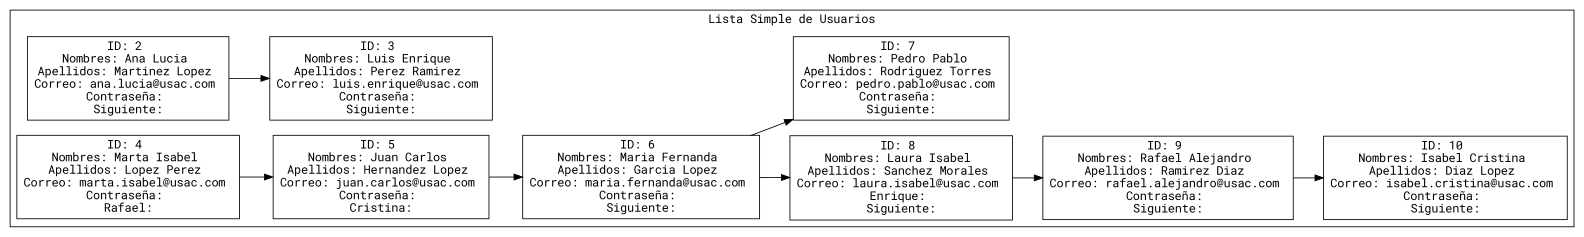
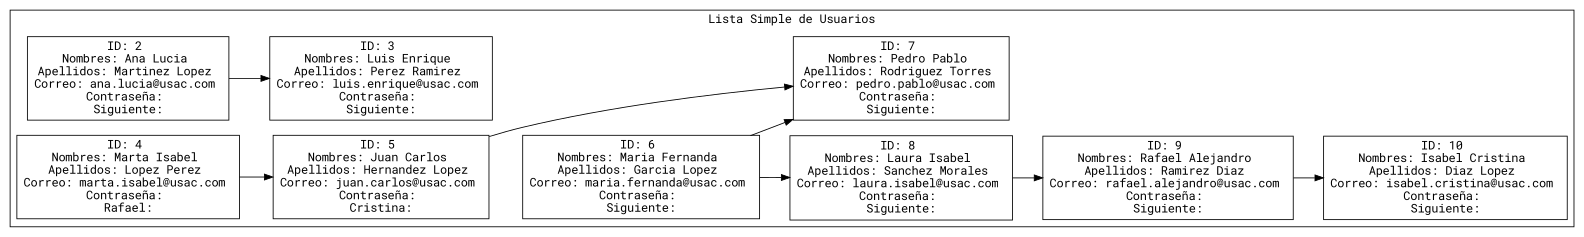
  digraph {
    fontname="Roboto Mono"
    rankdir=LR
    node [fontname="Roboto Mono" shape=record]
    edge [fontname="Roboto Mono"]
    n1 [label="{<data> ID: 2 \nNombres: Ana Lucia \nApellidos: Martinez Lopez \nCorreo: ana.lucia@usac.com \nContraseña:  \nSiguiente: }"]
    n2 [label="{<data> ID: 3 \nNombres: Luis Enrique \nApellidos: Perez Ramirez \nCorreo: luis.enrique@usac.com \nContraseña:  \nSiguiente: }"]
    n3 [label="{<data> ID: 4 \nNombres: Marta Isabel \nApellidos: Lopez Perez \nCorreo: marta.isabel@usac.com \nContraseña:  \nRafael: }"]
    n4 [label="{<data> ID: 5 \nNombres: Juan Carlos \nApellidos: Hernandez Lopez \nCorreo: juan.carlos@usac.com \nContraseña:  \nCristina: }"]
    n5 [label="{<data> ID: 6 \nNombres: Maria Fernanda \nApellidos: Garcia Lopez \nCorreo: maria.fernanda@usac.com \nContraseña:  \nSiguiente: }"]
    n6 [label="{<data> ID: 7 \nNombres: Pedro Pablo \nApellidos: Rodriguez Torres \nCorreo: pedro.pablo@usac.com \nContraseña:  \nSiguiente: }"]
-   n7 [label="{<data> ID: 8 \nNombres: Laura Isabel \nApellidos: Sanchez Morales \nCorreo: laura.isabel@usac.com \nEnrique:  \nSiguiente: }"]
+   n7 [label="{<data> ID: 8 \nNombres: Laura Isabel \nApellidos: Sanchez Morales \nCorreo: laura.isabel@usac.com \nContraseña:  \nSiguiente: }"]
    n8 [label="{<data> ID: 9 \nNombres: Rafael Alejandro \nApellidos: Ramirez Diaz \nCorreo: rafael.alejandro@usac.com \nContraseña:  \nSiguiente: }"]
    n9 [label="{<data> ID: 10 \nNombres: Isabel Cristina \nApellidos: Diaz Lopez \nCorreo: isabel.cristina@usac.com \nContraseña:  \nSiguiente: }"]
    subgraph cluster_1 {
      label="Lista Simple de Usuarios"
      n1
      n2
      n3
      n4
      n5
      n6
      n7
      n8
      n9
    }
    n1 -> n2
    n3 -> n4
-   n4 -> n5
+   n4 -> n6
    n5 -> n6
    n5 -> n7
    n7 -> n8
    n8 -> n9
  }
